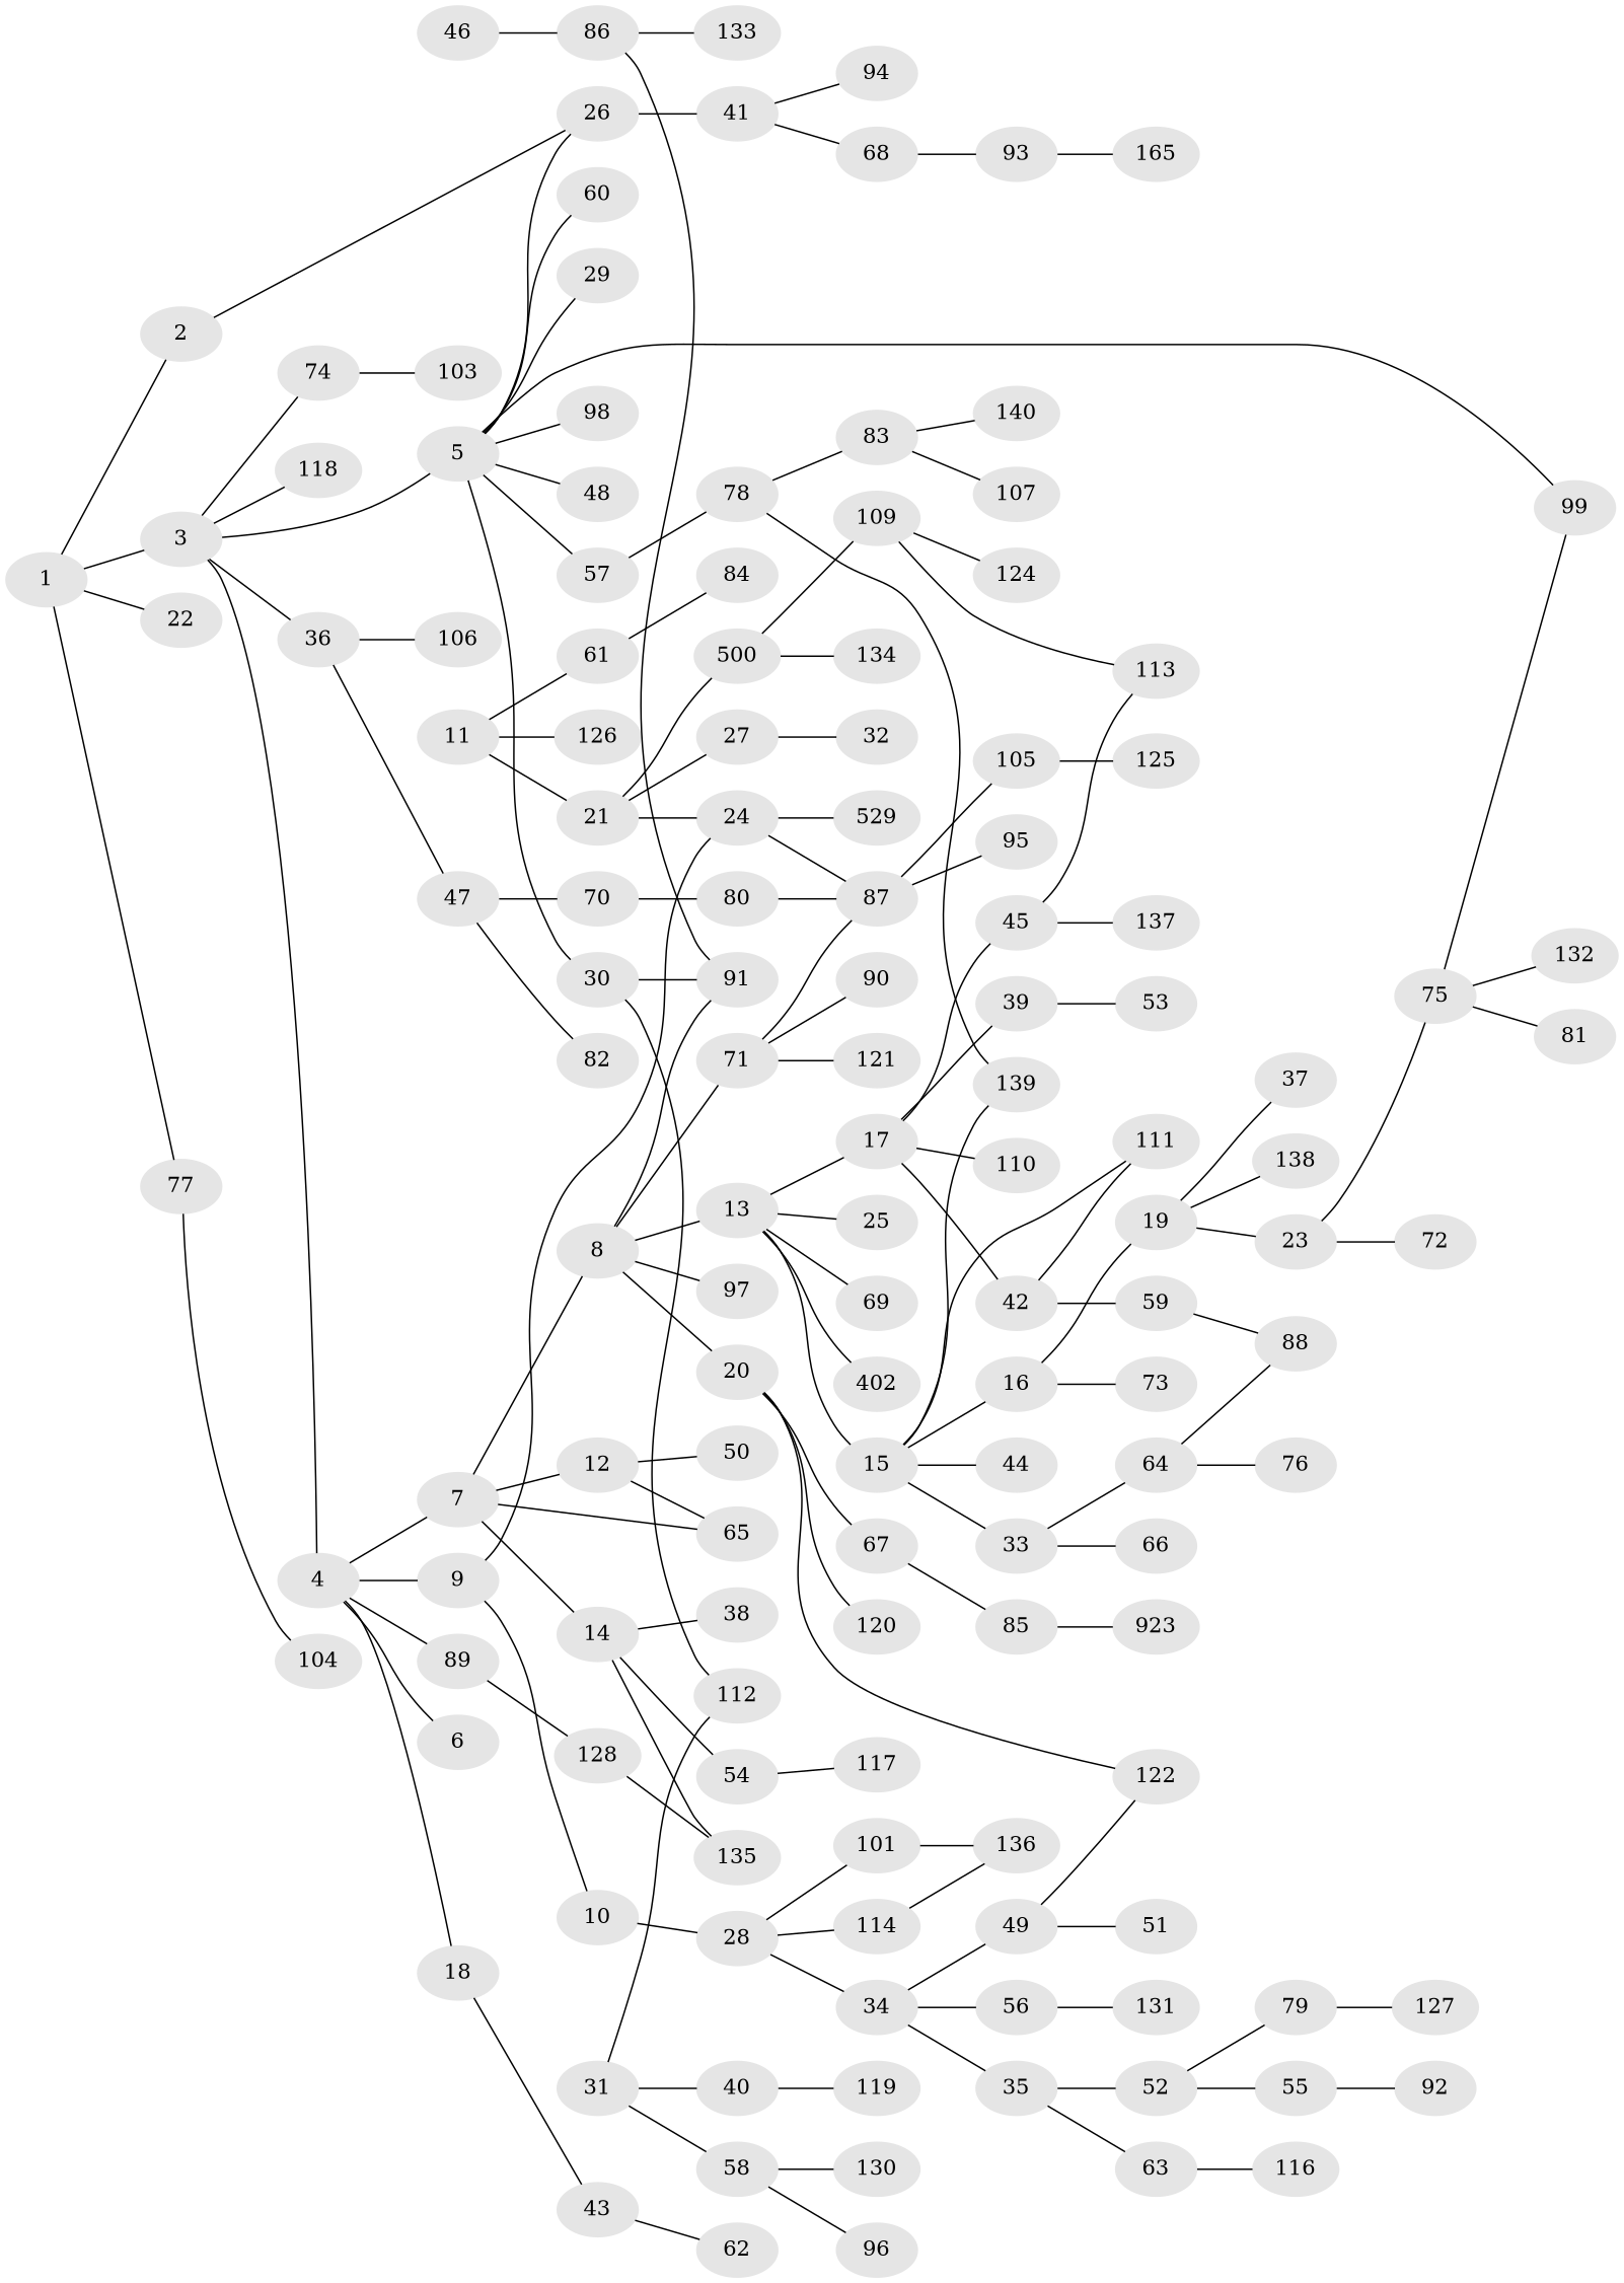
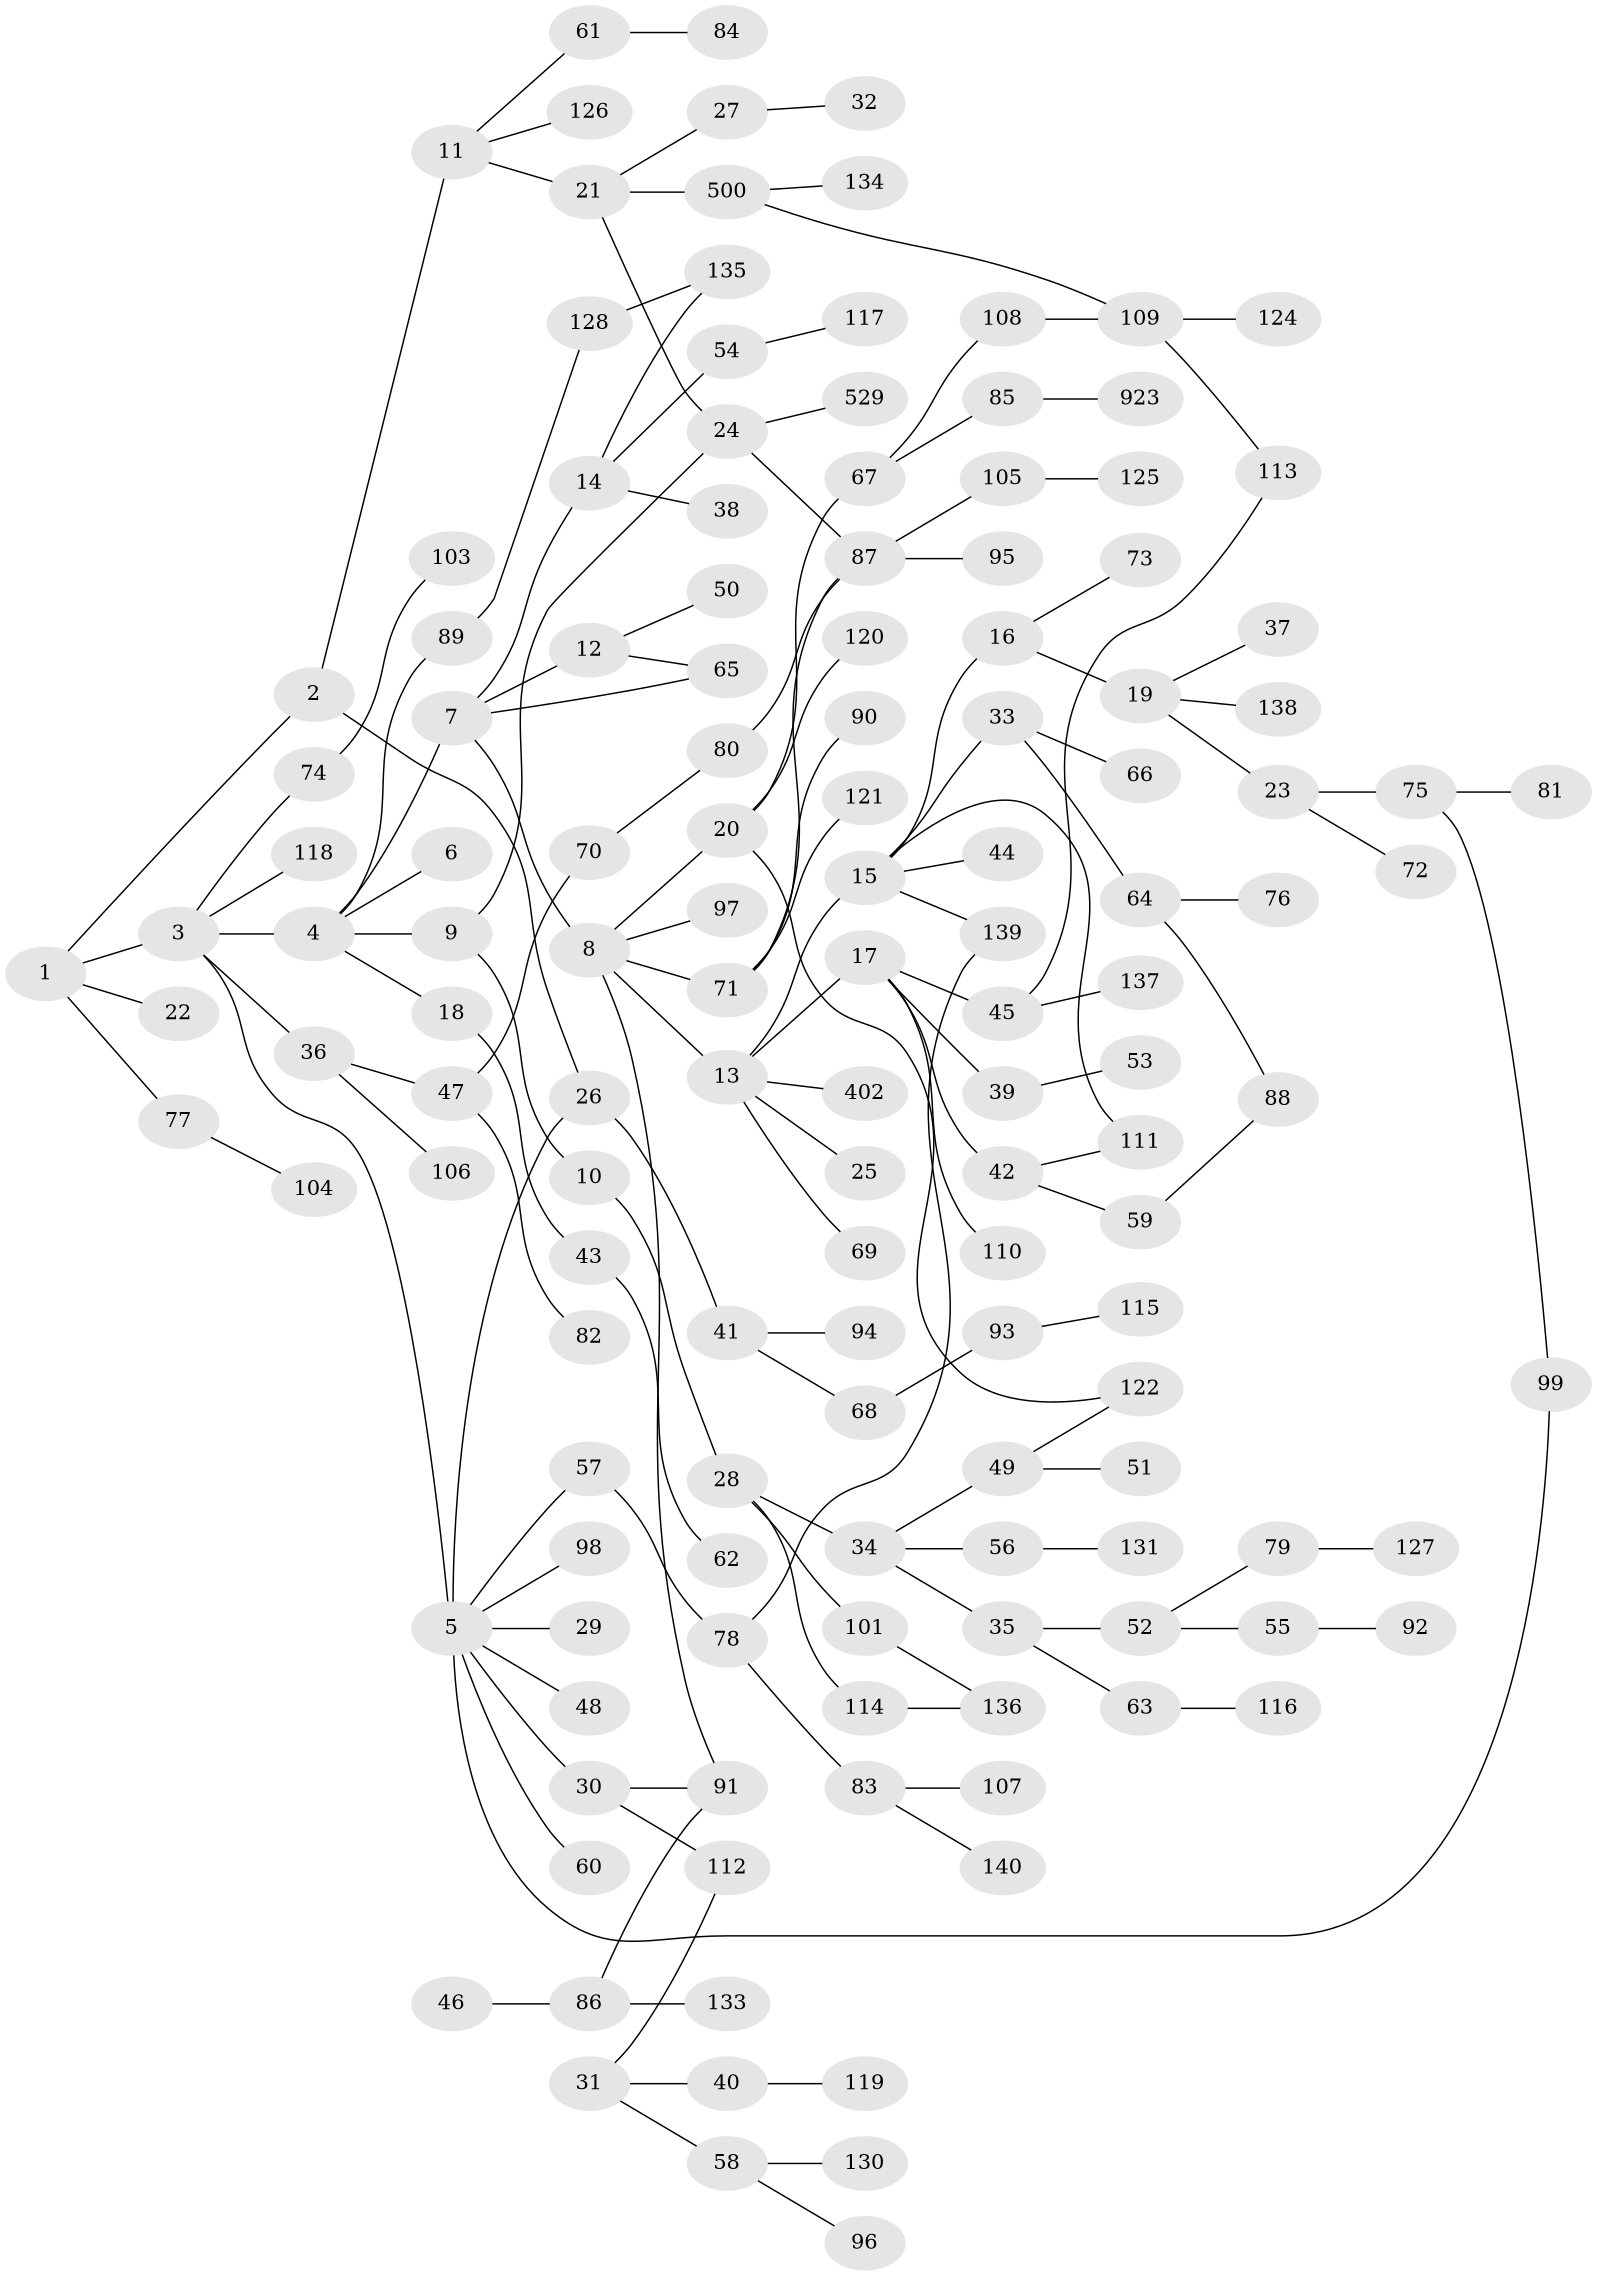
  graph {
    rankdir=LR
    node [color=gray90 style=filled]
    1
    2
    3
    22
    77
    11
    26
    4
    5
    36
    74
    118
    104
    21
    61
    126
    41
    6
    7
    9
    18
    89
    29
    30
    48
    57
    60
    98
    99
    47
    106
    103
    8
    12
    14
    65
    10
    24
    43
    128
    91
    112
    78
    13
    20
    71
    97
    50
    38
    54
    135
    15
    17
    25
    69
    n56 [label=402]
    120
    67
    122
    87
    90
    121
    28
    n64 [label=529]
    34
    101
    114
    27
    n69 [label=500]
    31
    40
    58
    84
    46
    86
    16
    33
    44
    111
    139
    39
    42
    45
    110
    117
    19
    73
    64
    66
    23
    37
    138
    53
    59
    113
    137
    62
    72
    75
    85
+   108
    32
    109
    134
    81
-   132
    95
    105
    68
    94
    35
    49
    56
    136
    119
    96
    130
    88
    76
    52
    63
    51
    131
    55
    79
    116
    70
    82
    93
    133
    80
    92
    127
    83
    n135 [label=923]
-   115 [label=165]
+   115
    107
    140
    125
    124
    1 -- 2
    1 -- 3
    1 -- 22
    1 -- 77
+   2 -- 11
    2 -- 26
    3 -- 4
    3 -- 5
    3 -- 36
    3 -- 74
    3 -- 118
    77 -- 104
    11 -- 21
    11 -- 61
    11 -- 126
    26 -- 41
    4 -- 6
    4 -- 7
    4 -- 9
    4 -- 18
    4 -- 89
    5 -- 26
    5 -- 29
    5 -- 30
    5 -- 48
    5 -- 57
    5 -- 60
    5 -- 98
    5 -- 99
    36 -- 47
    36 -- 106
    74 -- 103
    21 -- 24
    21 -- 27
    21 -- n69
    61 -- 84
    41 -- 68
    41 -- 94
    7 -- 8
    7 -- 12
    7 -- 14
    7 -- 65
    9 -- 10
    9 -- 24
    18 -- 43
    89 -- 128
    30 -- 91
    30 -- 112
    57 -- 78
    47 -- 70
    47 -- 82
    8 -- 91
    8 -- 13
    8 -- 20
    8 -- 71
    8 -- 97
    12 -- 65
    12 -- 50
    14 -- 38
    14 -- 54
    14 -- 135
    10 -- 28
    24 -- 87
    24 -- n64
    43 -- 62
    128 -- 135
    78 -- 139
    78 -- 83
    13 -- 15
    13 -- 17
    13 -- 25
    13 -- 69
    13 -- n56
    20 -- 120
    20 -- 67
    20 -- 122
    71 -- 87
    71 -- 90
    71 -- 121
    54 -- 117
    15 -- 16
    15 -- 33
    15 -- 44
    15 -- 111
    15 -- 139
    17 -- 39
    17 -- 42
    17 -- 45
    17 -- 110
    67 -- 85
+   67 -- 108
    87 -- 95
    87 -- 105
    28 -- 34
    28 -- 101
    28 -- 114
    34 -- 35
    34 -- 49
    34 -- 56
    101 -- 136
    114 -- 136
    27 -- 32
    n69 -- 109
    n69 -- 134
    31 -- 112
    31 -- 40
    31 -- 58
    40 -- 119
    58 -- 96
    58 -- 130
    46 -- 86
    86 -- 91
    86 -- 133
    16 -- 19
    16 -- 73
    33 -- 64
    33 -- 66
    39 -- 53
    42 -- 111
    42 -- 59
    45 -- 113
    45 -- 137
    19 -- 23
    19 -- 37
    19 -- 138
    64 -- 88
    64 -- 76
    23 -- 72
    23 -- 75
    59 -- 88
    75 -- 99
    75 -- 81
-   75 -- 132
    85 -- n135
+   108 -- 109
    109 -- 113
    109 -- 124
    105 -- 125
    68 -- 93
    35 -- 52
    35 -- 63
    49 -- 122
    49 -- 51
    56 -- 131
    52 -- 55
    52 -- 79
    63 -- 116
    55 -- 92
    79 -- 127
    70 -- 80
    93 -- 115
    80 -- 87
    83 -- 107
    83 -- 140
  }
